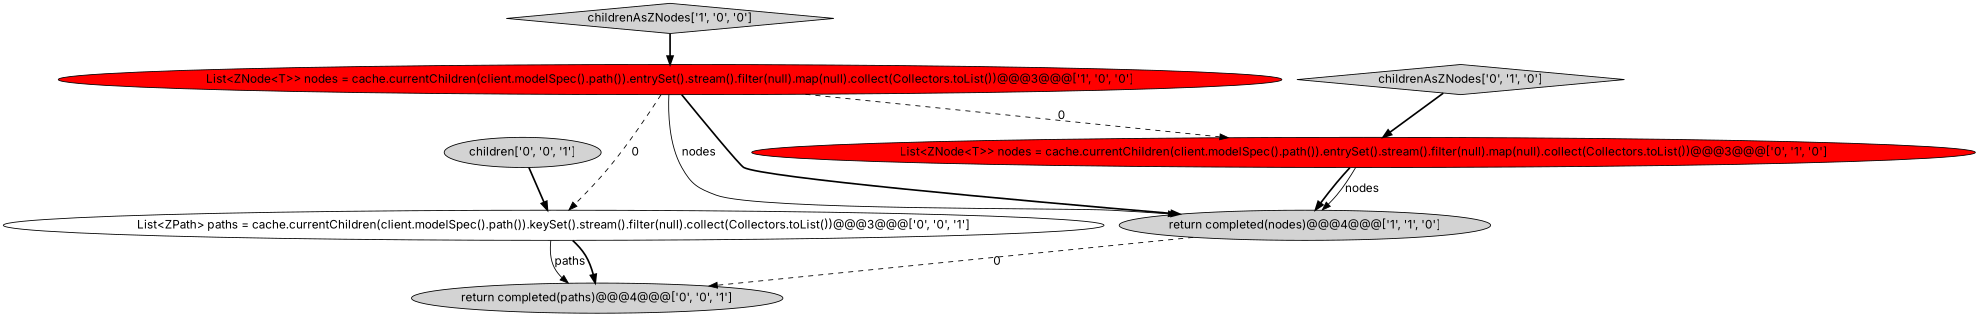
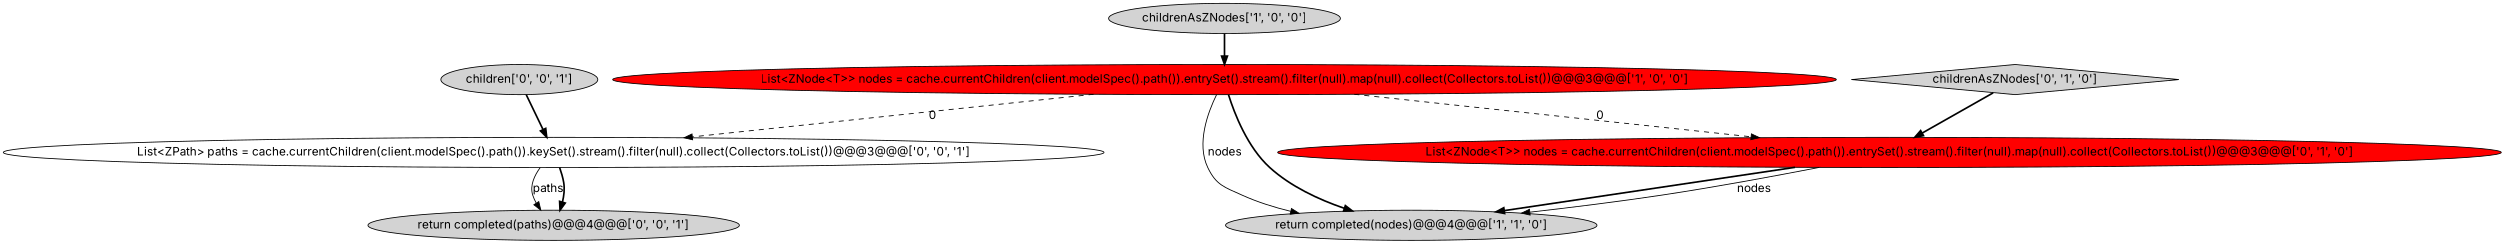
  digraph {
    fontname=Inter
    node [fillcolor=lightgray fontname=Inter shape=ellipse style=filled]
    edge [fontname=Inter style=bold]
    n1 [label="children['0', '0', '1']"]
    n2 [fillcolor=white label="List<ZPath> paths = cache.currentChildren(client.modelSpec().path()).keySet().stream().filter(null).collect(Collectors.toList())@@@3@@@['0', '0', '1']"]
    n3 [label="return completed(paths)@@@4@@@['0', '0', '1']"]
-   n4 [label="childrenAsZNodes['1', '0', '0']" shape=diamond]
+   n4 [label="childrenAsZNodes['1', '0', '0']"]
    n5 [fillcolor=red label="List<ZNode<T>> nodes = cache.currentChildren(client.modelSpec().path()).entrySet().stream().filter(null).map(null).collect(Collectors.toList())@@@3@@@['1', '0', '0']"]
    n6 [fillcolor=red label="List<ZNode<T>> nodes = cache.currentChildren(client.modelSpec().path()).entrySet().stream().filter(null).map(null).collect(Collectors.toList())@@@3@@@['0', '1', '0']"]
    n7 [label="return completed(nodes)@@@4@@@['1', '1', '0']"]
    n8 [label="childrenAsZNodes['0', '1', '0']" shape=diamond]
    n1 -> n2
    n2 -> n3 [label=paths style=solid]
    n2 -> n3
    n4 -> n5
    n5 -> n2 [label=0 style=dashed]
    n5 -> n6 [label=0 style=dashed]
    n5 -> n7 [label=nodes style=solid]
    n5 -> n7
    n6 -> n7
    n6 -> n7 [label=nodes style=solid]
-   n7 -> n3 [label=0 style=dashed]
    n8 -> n6
  }
